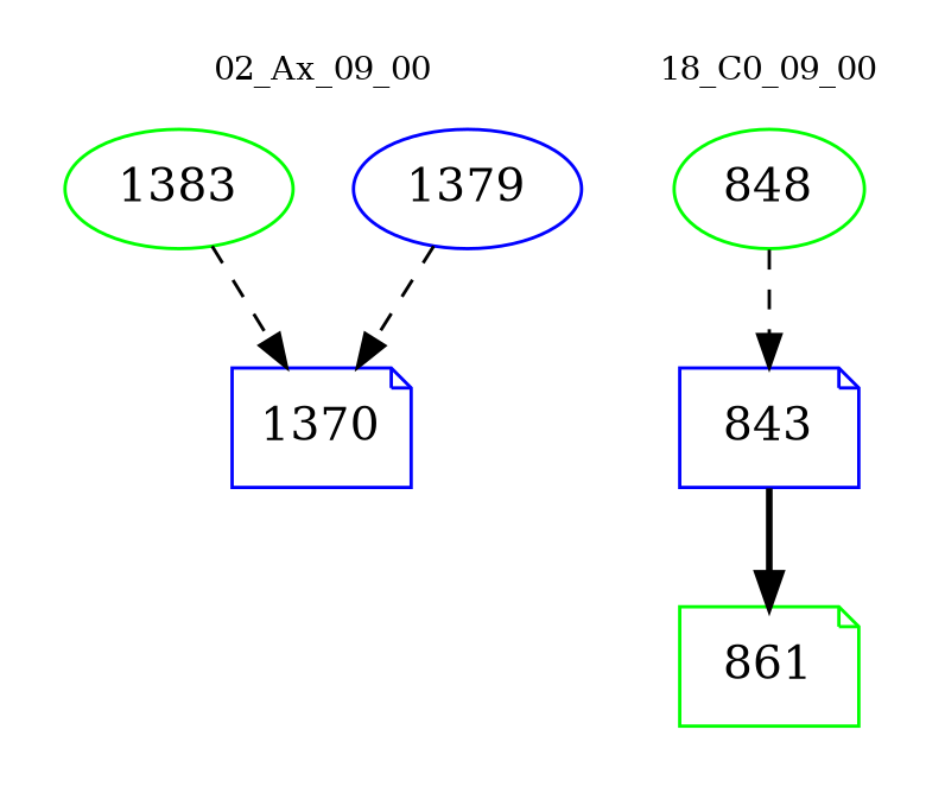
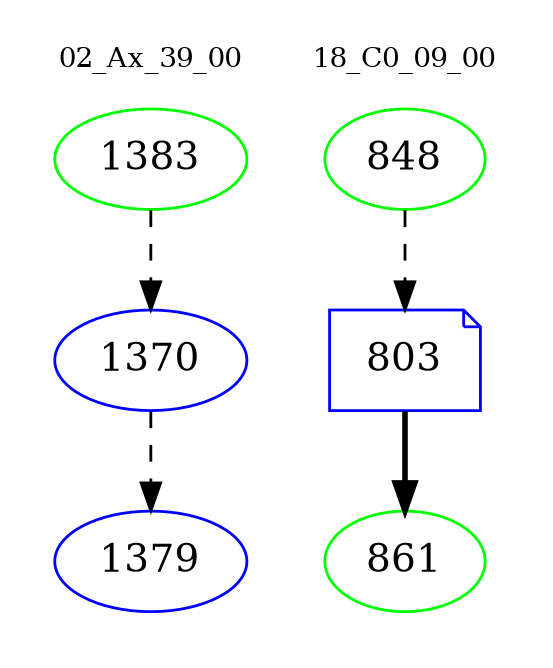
  digraph {
    node [color=blue shape=ellipse]
    edge [color=black style=dashed]
    n1 [label=1379]
-   n2 [label=1370 shape=note]
+   n2 [label=1370]
    n3 [color=green label=1383]
    n4 [color=green label=848]
-   n5 [label=843 shape=note]
-   n6 [color=green label=861 shape=note]
+   n5 [label=803 shape=note]
+   n6 [color=green label=861]
    subgraph cluster_1 {
      color=white
      fontsize=10
-     label="02_Ax_09_00"
+     label="02_Ax_39_00"
      n1
      n2
      n3
    }
    subgraph cluster_2 {
      color=white
      fontsize=10
      label="18_C0_09_00"
      n4
      n5
      n6
    }
-   n1 -> n2
+   n2 -> n1
    n3 -> n2
    n4 -> n5
    n5 -> n6 [style=bold]
  }
